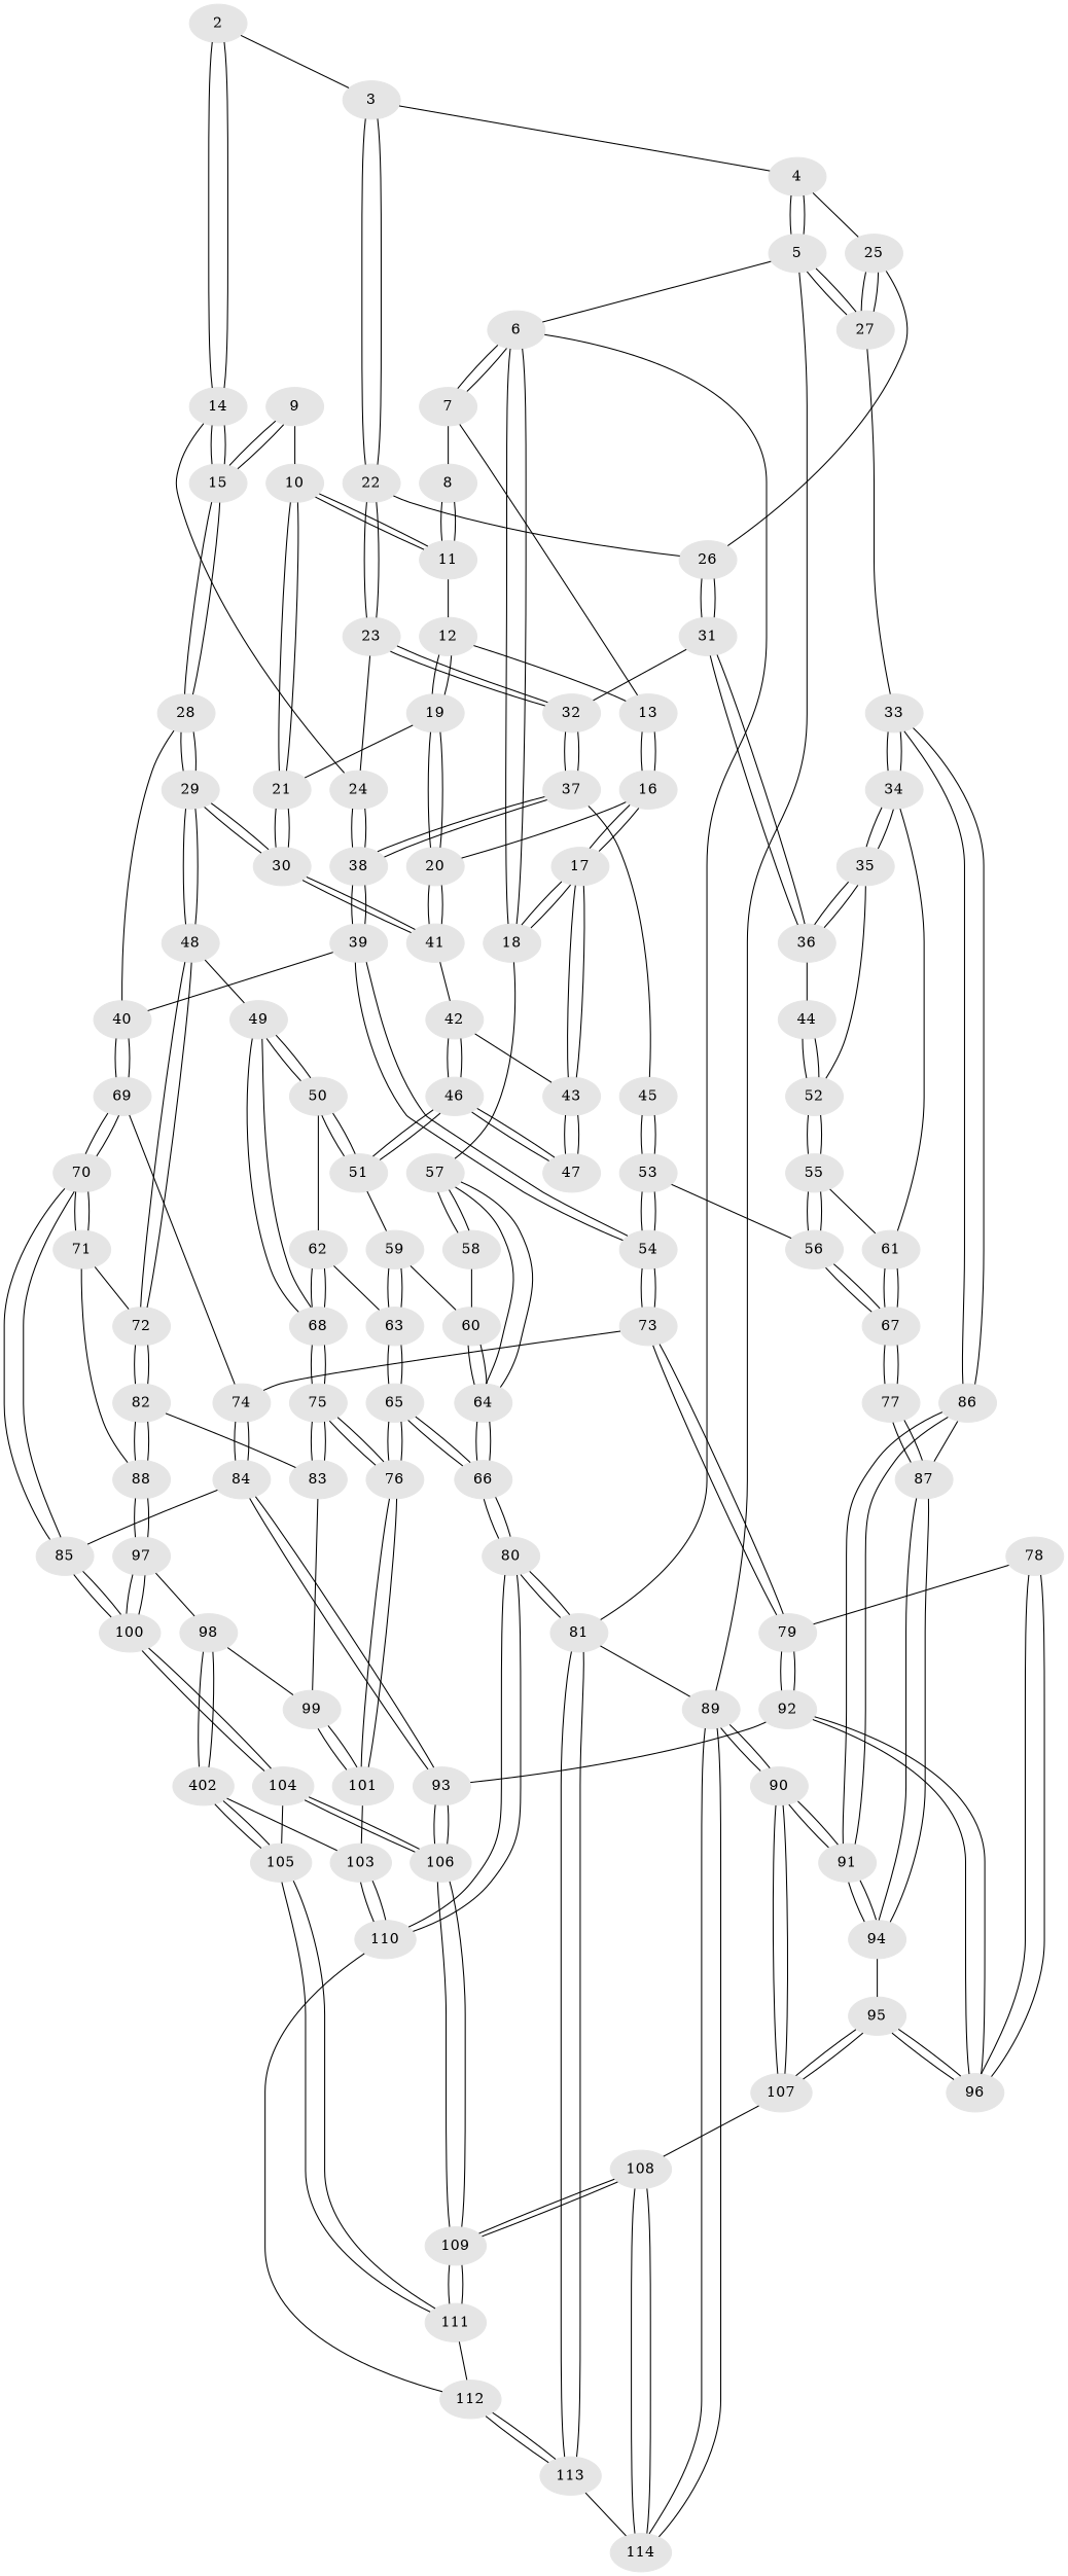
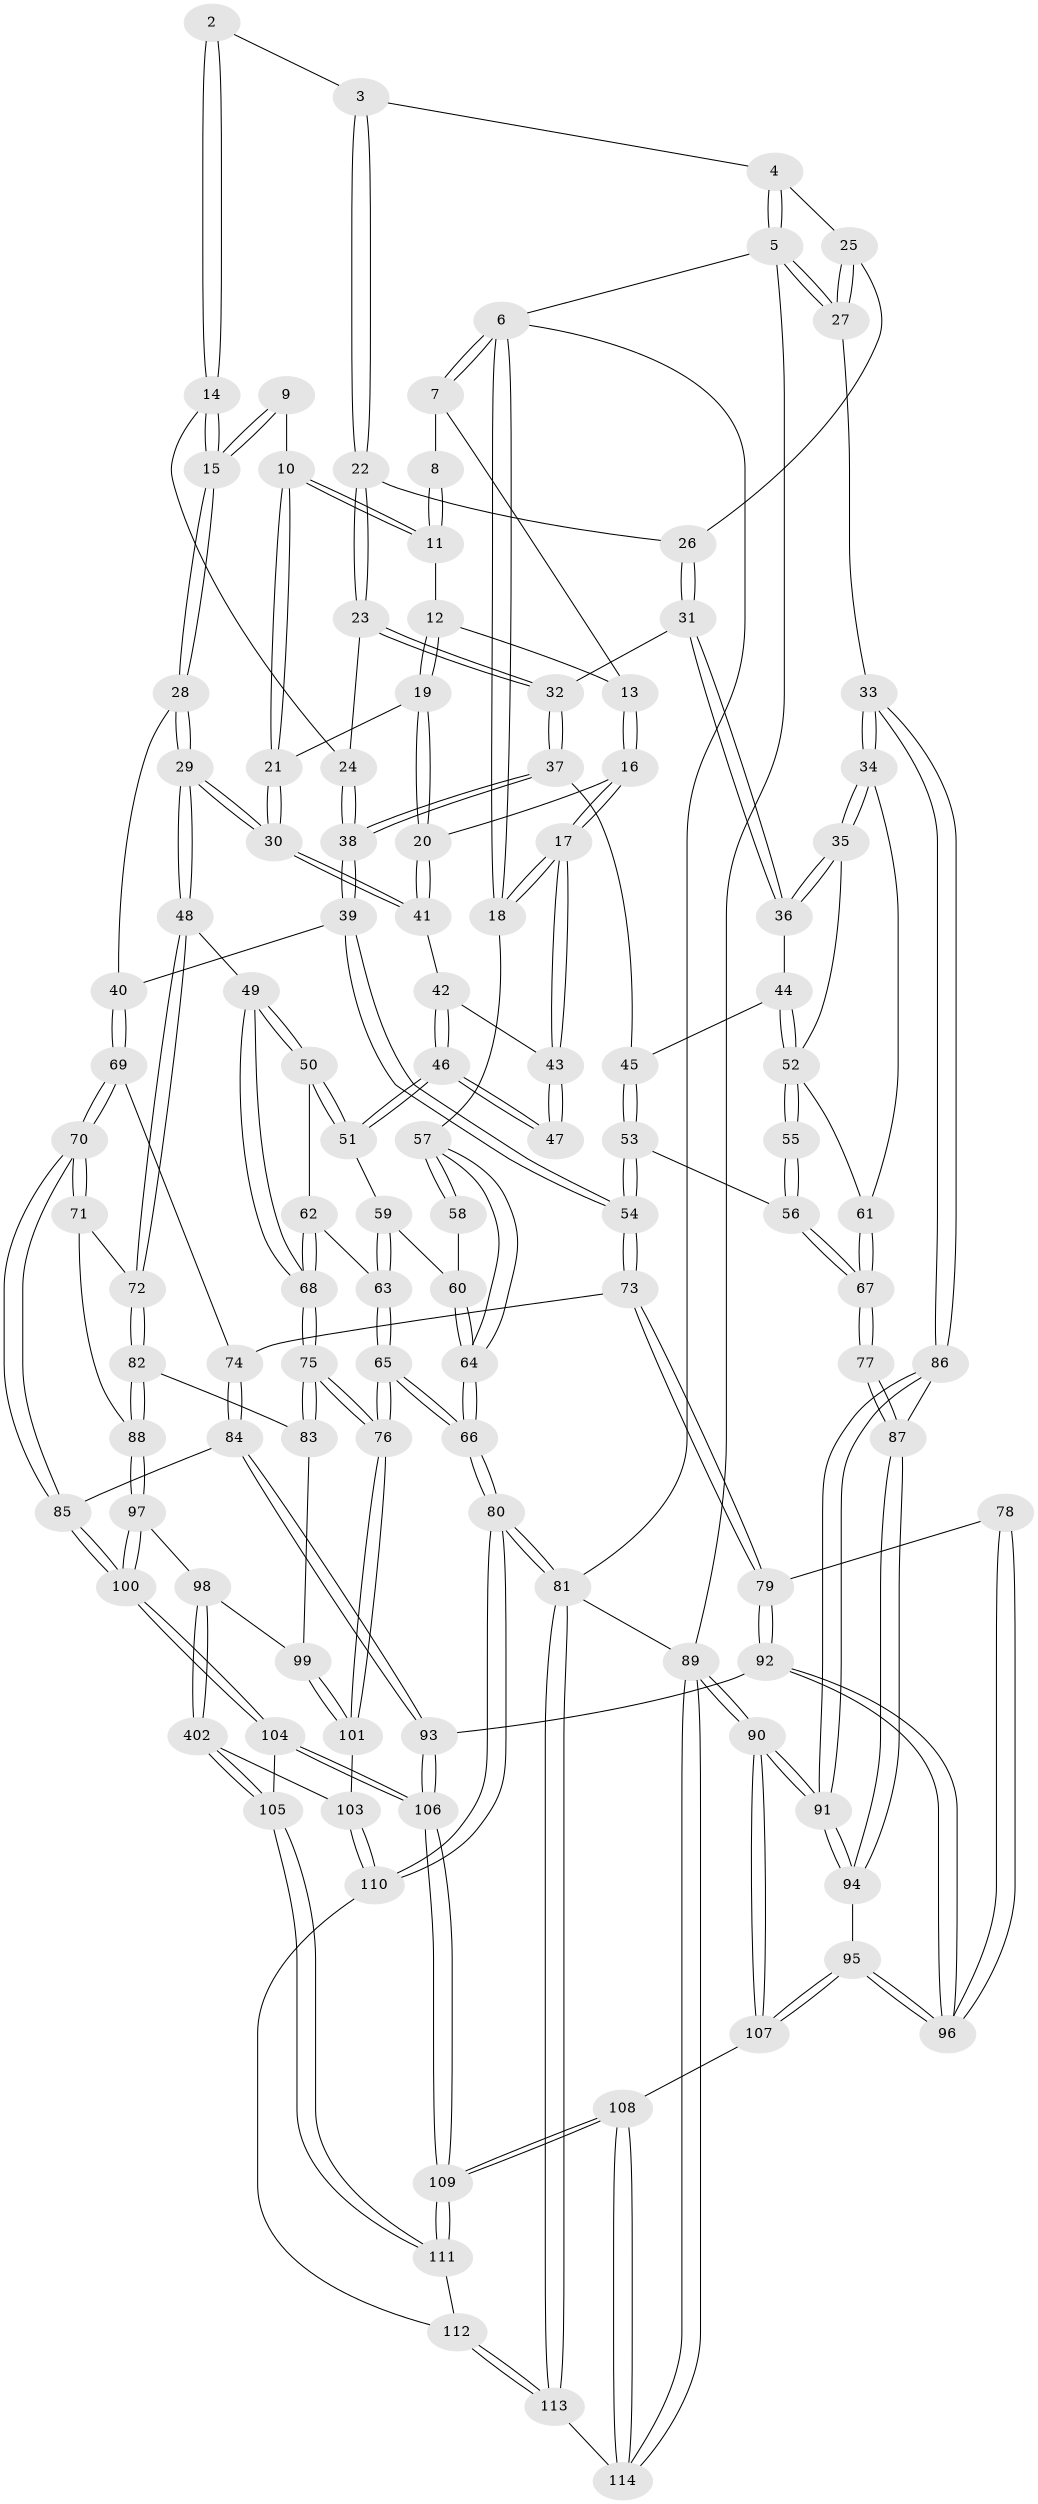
  graph {
    node [color=gray90 style=filled]
    2
    3
    14
    9
    10
    15
    4
    22
    24
    5
    25
    23
    26
    6
    27
    89
    7
    18
    81
    33
    90
    114
    8
    13
    57
    113
    11
    16
    12
    21
    28
    30
    19
    20
    17
    38
    29
    40
    43
    41
    47
    58
    64
    42
    32
    31
    37
    39
    36
    34
    86
    48
    69
    49
    72
    44
    45
    35
    61
    87
    91
    52
    67
    55
    53
    54
    73
    70
    74
    46
    51
    56
    59
    50
    68
    82
    62
    75
    63
    60
    79
    77
    66
    65
    76
    80
    101
    110
    83
    71
    85
    84
    88
    100
    97
    92
    93
    99
    103
    78
    96
    94
    112
    106
    104
    95
    98
    107
    108
    109
    n111 [label=402]
    105
    111
    2 -- 3
    2 -- 14
    2 -- 14
    3 -- 4
    3 -- 22
    3 -- 22
    14 -- 15
    14 -- 15
    14 -- 24
    9 -- 10
    9 -- 15
    9 -- 15
    10 -- 11
    10 -- 11
    10 -- 21
    10 -- 21
    15 -- 28
    15 -- 28
    4 -- 5
    4 -- 5
    4 -- 25
    22 -- 23
    22 -- 23
    22 -- 26
    24 -- 38
    24 -- 38
    5 -- 6
    5 -- 27
    5 -- 27
    5 -- 89
    25 -- 26
    25 -- 27
    25 -- 27
    23 -- 24
    23 -- 32
    23 -- 32
    26 -- 31
    26 -- 31
    6 -- 7
    6 -- 7
    6 -- 18
    6 -- 18
    6 -- 81
    27 -- 33
    89 -- 90
    89 -- 90
    89 -- 114
    89 -- 114
    7 -- 8
    7 -- 13
    18 -- 57
    81 -- 89
    81 -- 113
    81 -- 113
    33 -- 34
    33 -- 34
    33 -- 86
    33 -- 86
    90 -- 91
    90 -- 91
    90 -- 107
    90 -- 107
    8 -- 11
    8 -- 11
    13 -- 16
    13 -- 16
    57 -- 58
    57 -- 58
    57 -- 64
    57 -- 64
    113 -- 114
    11 -- 12
    16 -- 20
    16 -- 17
    16 -- 17
    12 -- 13
    12 -- 19
    12 -- 19
    21 -- 30
    21 -- 30
    28 -- 29
    28 -- 29
    28 -- 40
    30 -- 41
    30 -- 41
    19 -- 21
    19 -- 20
    19 -- 20
    20 -- 41
    20 -- 41
    17 -- 18
    17 -- 18
    17 -- 43
    17 -- 43
    38 -- 39
    38 -- 39
    29 -- 30
    29 -- 30
    29 -- 48
    29 -- 48
    40 -- 69
    40 -- 69
    43 -- 47
    43 -- 47
    41 -- 42
    58 -- 60
    64 -- 66
    64 -- 66
    42 -- 43
    42 -- 46
    42 -- 46
    32 -- 37
    32 -- 37
    31 -- 32
    31 -- 36
    31 -- 36
    37 -- 38
    37 -- 38
    37 -- 45
    39 -- 40
    39 -- 54
    39 -- 54
    36 -- 44
    34 -- 35
    34 -- 35
    34 -- 61
    86 -- 87
    86 -- 91
    86 -- 91
    48 -- 49
    48 -- 72
    48 -- 72
    69 -- 70
    69 -- 70
    69 -- 74
    49 -- 50
    49 -- 50
    49 -- 68
    49 -- 68
    72 -- 82
    72 -- 82
+   44 -- 45
    44 -- 52
    44 -- 52
    45 -- 53
    45 -- 53
    35 -- 36
    35 -- 36
    35 -- 52
    61 -- 67
    61 -- 67
    87 -- 94
    87 -- 94
    91 -- 94
    91 -- 94
    52 -- 55
    52 -- 55
    67 -- 77
    67 -- 77
-   55 -- 61
+   52 -- 61
    55 -- 56
    55 -- 56
    53 -- 54
    53 -- 54
    53 -- 56
    54 -- 73
    54 -- 73
    73 -- 74
    73 -- 79
    73 -- 79
    70 -- 71
    70 -- 71
    70 -- 85
    70 -- 85
    74 -- 84
    74 -- 84
    46 -- 47
    46 -- 47
    46 -- 51
    46 -- 51
    51 -- 59
    56 -- 67
    56 -- 67
    59 -- 63
    59 -- 63
    59 -- 60
    50 -- 51
    50 -- 51
    50 -- 62
    68 -- 75
    68 -- 75
    82 -- 83
    82 -- 88
    82 -- 88
    62 -- 68
    62 -- 68
    62 -- 63
    75 -- 76
    75 -- 76
    75 -- 83
    75 -- 83
    63 -- 65
    63 -- 65
    60 -- 64
    60 -- 64
    79 -- 92
    79 -- 92
    77 -- 87
    77 -- 87
    66 -- 80
    66 -- 80
    65 -- 66
    65 -- 66
    65 -- 76
    65 -- 76
    76 -- 101
    76 -- 101
    80 -- 81
    80 -- 81
    80 -- 110
    80 -- 110
    101 -- 103
    110 -- 112
    83 -- 99
    71 -- 72
    71 -- 88
    85 -- 100
    85 -- 100
    84 -- 85
    84 -- 93
    84 -- 93
    88 -- 97
    88 -- 97
    100 -- 104
    100 -- 104
    97 -- 100
    97 -- 100
    97 -- 98
    92 -- 93
    92 -- 96
    92 -- 96
    93 -- 106
    93 -- 106
    99 -- 101
    99 -- 101
    103 -- 110
    103 -- 110
    78 -- 79
    78 -- 96
    78 -- 96
    94 -- 95
    112 -- 113
    112 -- 113
    106 -- 109
    106 -- 109
    104 -- 106
    104 -- 106
    104 -- 105
    95 -- 96
    95 -- 96
    95 -- 107
    95 -- 107
    98 -- 99
    98 -- n111
    98 -- n111
    107 -- 108
    108 -- 114
    108 -- 114
    108 -- 109
    108 -- 109
    109 -- 111
    109 -- 111
    n111 -- 103
    n111 -- 105
    n111 -- 105
    105 -- 111
    105 -- 111
    111 -- 112
  }
